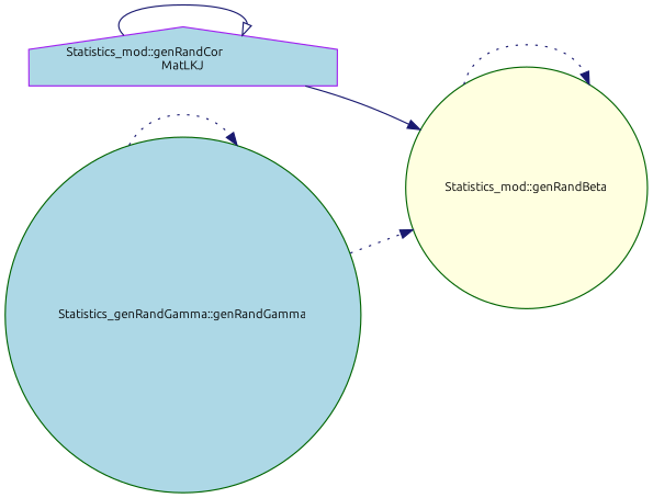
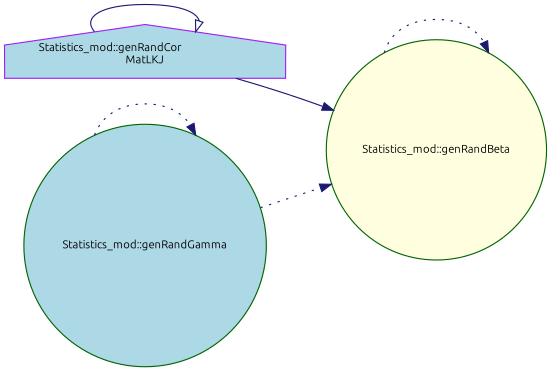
  digraph {
    fontname=Ubuntu
    rankdir=LR
    node [color=darkgreen fillcolor=lightblue fontname=Ubuntu fontsize=10 shape=circle style=filled]
    edge [arrowhead=normal color=midnightblue fontname=Ubuntu fontsize=10 labelfontname=Helvetica labelfontsize=10 style=dotted]
    n1 [color=purple fontcolor=black height=0.2 label="Statistics_mod::genRandCor\lMatLKJ" shape=house width=0.4]
    n2 [fillcolor=lightyellow height=0.2 label="Statistics_mod::genRandBeta" width=0.4]
-   n3 [height=0.2 label="Statistics_genRandGamma::genRandGamma" width=0.4]
+   n3 [height=0.2 label="Statistics_mod::genRandGamma" width=0.4]
    n1 -> n1 [arrowhead=onormal style=solid]
    n1 -> n2 [style=solid]
    n2 -> n2
    n3 -> n2
    n3 -> n3
  }
